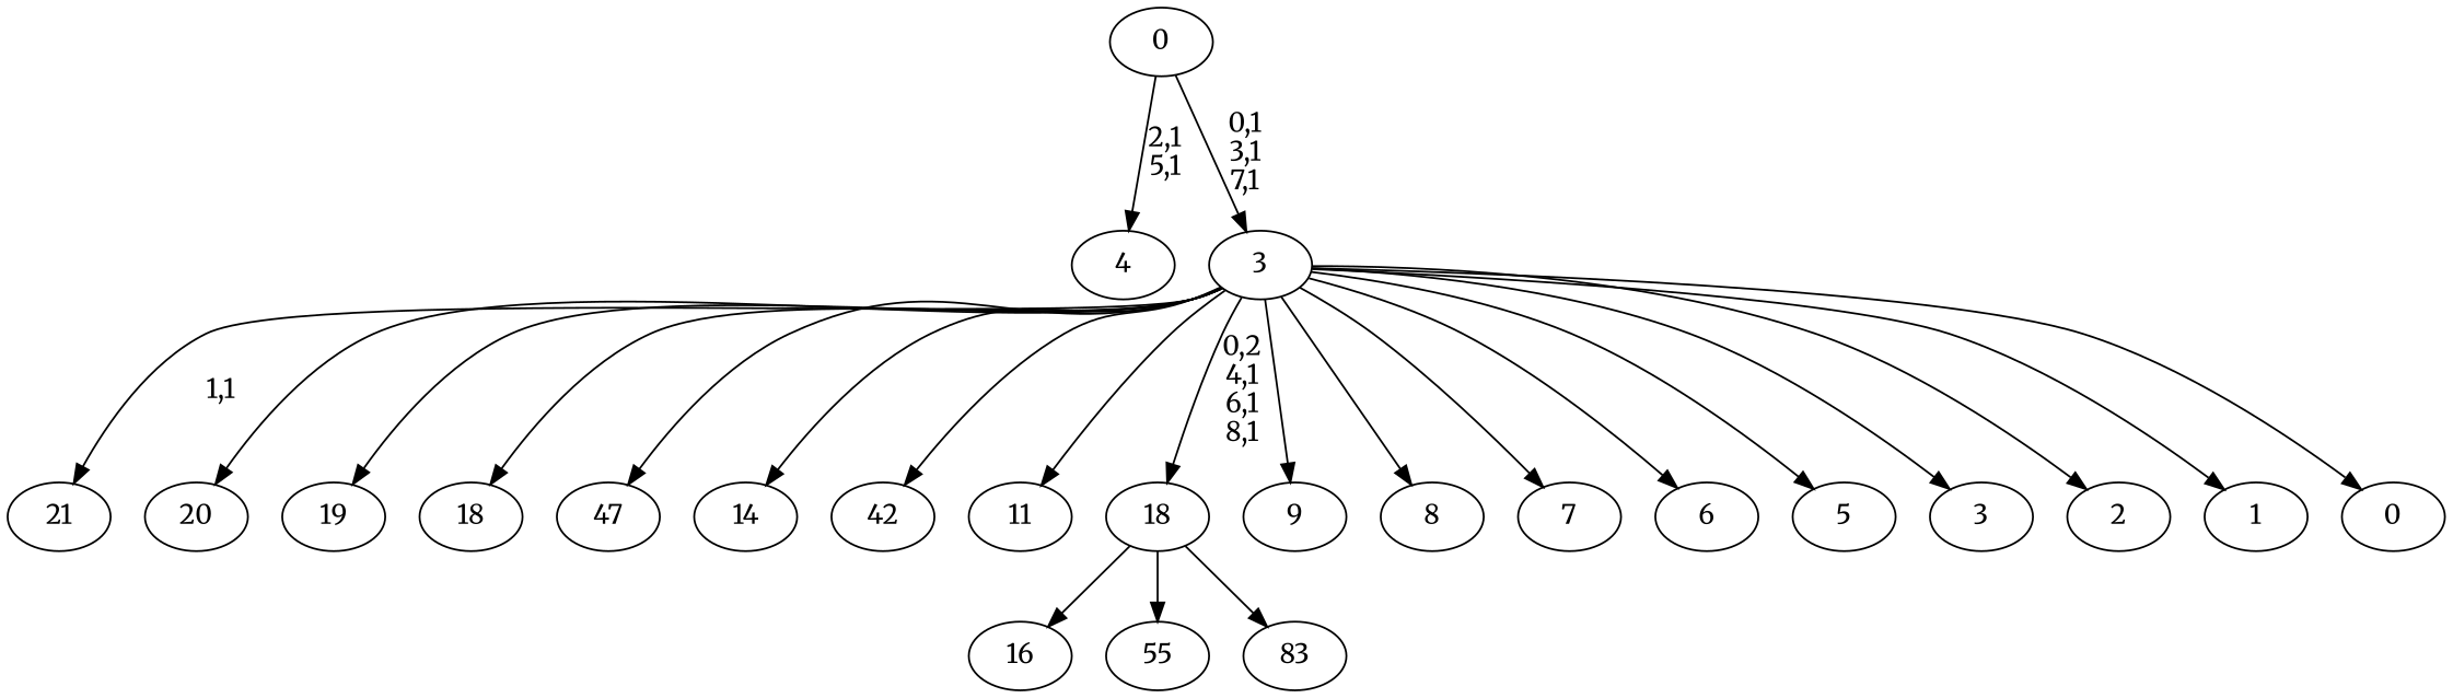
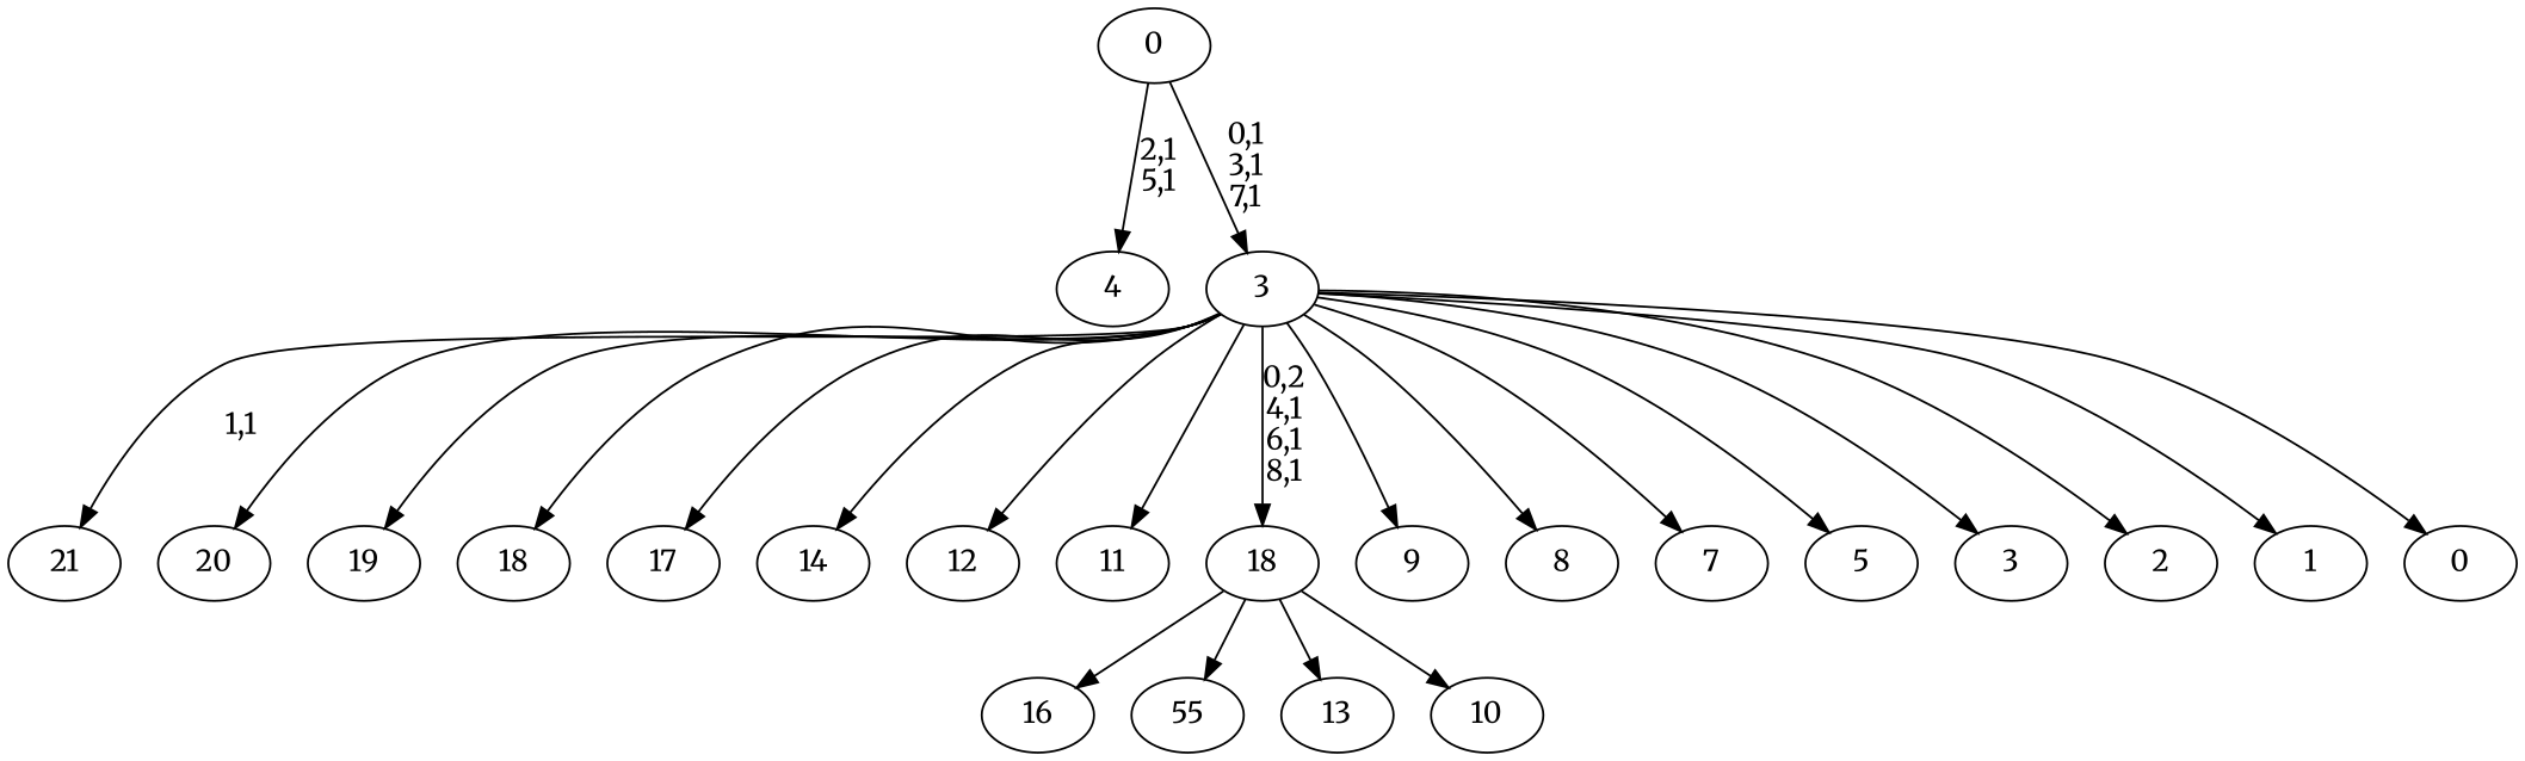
  digraph {
    fontname=Merriweather
    node [fontname=Merriweather]
    edge [fontname=Merriweather]
    n1 [label=21]
    n2 [label=20]
    n3 [label=19]
    n4 [label=18]
-   n5 [label=47]
+   n5 [label=17]
    n6 [label=16]
    n7 [label=55]
    n8 [label=14]
-   n9 [label=83]
-   n10 [label=42]
+   n9 [label=13]
+   n10 [label=12]
    n11 [label=11]
+   n12 [label=10]
    18
    n14 [label=9]
    n15 [label=8]
    n16 [label=7]
-   n17 [label=6]
    n18 [label=5]
    n19 [label=4]
    n20 [label=3]
    n21 [label=2]
    n22 [label=1]
    n23 [label=0]
    3
    0
    18 -> n6
    18 -> n7
    18 -> n9
+   18 -> n12
    3 -> n1 [label="1,1"]
    3 -> n2
    3 -> n3
    3 -> n4
    3 -> n5
    3 -> n8
    3 -> n10
    3 -> n11
    3 -> 18 [label="0,2\n4,1\n6,1\n8,1"]
    3 -> n14
    3 -> n15
    3 -> n16
-   3 -> n17
    3 -> n18
    3 -> n20
    3 -> n21
    3 -> n22
    3 -> n23
    0 -> n19 [label="2,1\n5,1"]
    0 -> 3 [label="0,1\n3,1\n7,1"]
  }
